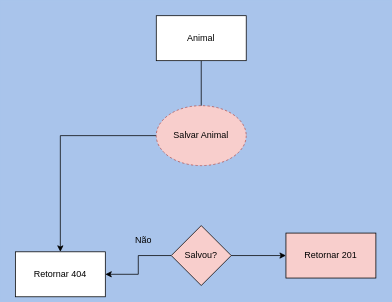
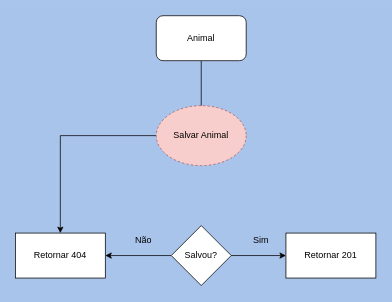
  <mxCell id="0" />
  <mxCell id="1" parent="0" />
  <mxCell id="2" value="" style="edgeStyle=orthogonalEdgeStyle;rounded=0;orthogonalLoop=1;jettySize=auto;html=1;" parent="1" source="3" target="9" edge="1"><mxGeometry relative="1" as="geometry" /></mxCell>
  <mxCell id="3" value="Salvar Animal" style="ellipse;whiteSpace=wrap;html=1;fillColor=#f8cecc;strokeColor=#b85450;dashed=1;" parent="1" vertex="1"><mxGeometry x="208" y="140" width="120" height="80" as="geometry" /></mxCell>
  <mxCell id="4" style="edgeStyle=orthogonalEdgeStyle;rounded=0;orthogonalLoop=1;jettySize=auto;html=1;endArrow=none;endFill=0;" parent="1" source="5" target="3" edge="1"><mxGeometry relative="1" as="geometry" /></mxCell>
- <mxCell id="5" value="Animal" style="rounded=0;whiteSpace=wrap;html=1;" parent="1" vertex="1"><mxGeometry x="208" y="20" width="120" height="60" as="geometry" /></mxCell>
+ <mxCell id="5" value="Animal" style="whiteSpace=wrap;html=1;rounded=1;" parent="1" vertex="1"><mxGeometry x="208" y="20" width="120" height="60" as="geometry" /></mxCell>
  <mxCell id="6" value="" style="edgeStyle=orthogonalEdgeStyle;rounded=0;orthogonalLoop=1;jettySize=auto;html=1;" parent="1" source="8" target="9" edge="1"><mxGeometry relative="1" as="geometry" /></mxCell>
  <mxCell id="7" value="" style="edgeStyle=orthogonalEdgeStyle;rounded=0;orthogonalLoop=1;jettySize=auto;html=1;" parent="1" source="8" target="11" edge="1"><mxGeometry relative="1" as="geometry" /></mxCell>
- <mxCell id="8" value="Salvou?" style="rhombus;whiteSpace=wrap;html=1;fillColor=#f8cecc;" parent="1" vertex="1"><mxGeometry x="228" y="300" width="80" height="80" as="geometry" /></mxCell>
- <mxCell id="9" value="Retornar 404" style="whiteSpace=wrap;html=1;" parent="1" vertex="1"><mxGeometry x="20" y="335" width="120" height="60" as="geometry" /></mxCell>
+ <mxCell id="8" value="Salvou?" style="rhombus;whiteSpace=wrap;html=1;" parent="1" vertex="1"><mxGeometry x="228" y="300" width="80" height="80" as="geometry" /></mxCell>
+ <mxCell id="9" value="Retornar 404" style="whiteSpace=wrap;html=1;" parent="1" vertex="1"><mxGeometry x="20" y="310" width="120" height="60" as="geometry" /></mxCell>
  <mxCell id="10" value="Não" style="text;html=1;strokeColor=none;fillColor=none;align=center;verticalAlign=middle;whiteSpace=wrap;overflow=hidden;" parent="1" vertex="1"><mxGeometry x="151" y="310" width="80" height="20" as="geometry" /></mxCell>
- <mxCell id="11" value="Retornar 201" style="whiteSpace=wrap;html=1;fillColor=#f8cecc;" parent="1" vertex="1"><mxGeometry x="381" y="310" width="120" height="60" as="geometry" /></mxCell>
+ <mxCell id="11" value="Retornar 201" style="whiteSpace=wrap;html=1;" parent="1" vertex="1"><mxGeometry x="381" y="310" width="120" height="60" as="geometry" /></mxCell>
+ <mxCell id="12" value="Sim" style="text;html=1;align=center;verticalAlign=middle;whiteSpace=wrap;rounded=0;" parent="1" vertex="1"><mxGeometry x="318" y="305" width="60" height="30" as="geometry" /></mxCell>
